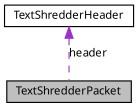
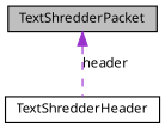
  digraph {
    node [color=black fontname="FreeSans.ttf" fontsize=10 shape=record style=filled]
    n1 [fillcolor=grey75 fontcolor=black height=0.2 label=TextShredderPacket width=0.4]
    n2 [fillcolor=white height=0.2 label=TextShredderHeader width=0.4]
-   n2 -> n1 [color=darkorchid3 dir=back fontname="FreeSans.ttf" fontsize=10 label=header labelfontname="FreeSans.ttf" labelfontsize=10 style=dashed]
+   n1 -> n2 [color=darkorchid3 dir=back fontname="FreeSans.ttf" fontsize=10 label=header labelfontname="FreeSans.ttf" labelfontsize=10 style=dashed]
  }
